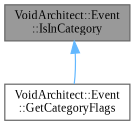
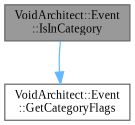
  digraph {
    rankdir=TB
    fontname="Liberation Serif"
    node [fontname="Liberation Serif" fontsize=10 shape=box style=filled]
    n1 [color=gray40 fillcolor=grey60 fontcolor=black height=0.2 label="VoidArchitect::Event\l::IsInCategory" width=0.4]
    n2 [color=grey40 fillcolor=white height=0.2 label="VoidArchitect::Event\l::GetCategoryFlags" width=0.4]
-   n2 -> n1 [color=steelblue1 fontname="Liberation Serif" fontsize=10 labelfontname=Helvetica labelfontsize=10 style=solid]
+   n1 -> n2 [color=steelblue1 fontname="Liberation Serif" fontsize=10 labelfontname=Helvetica labelfontsize=10 style=solid]
  }
